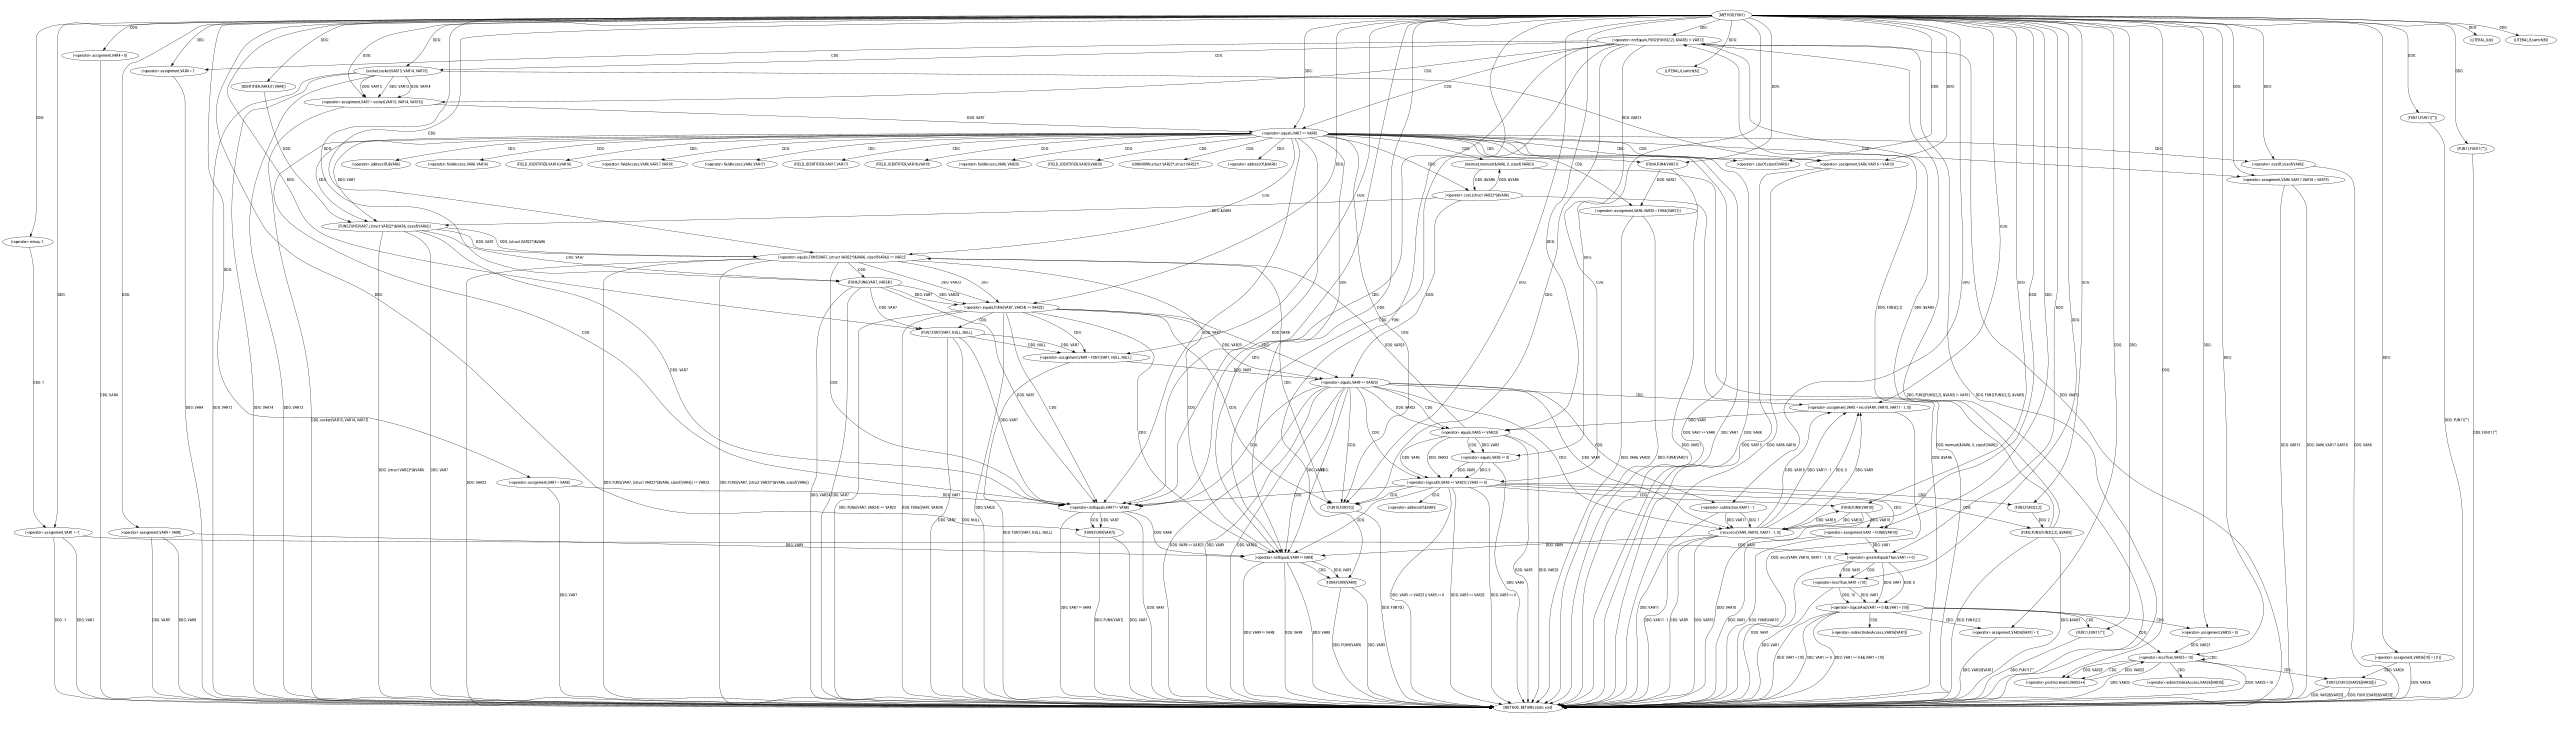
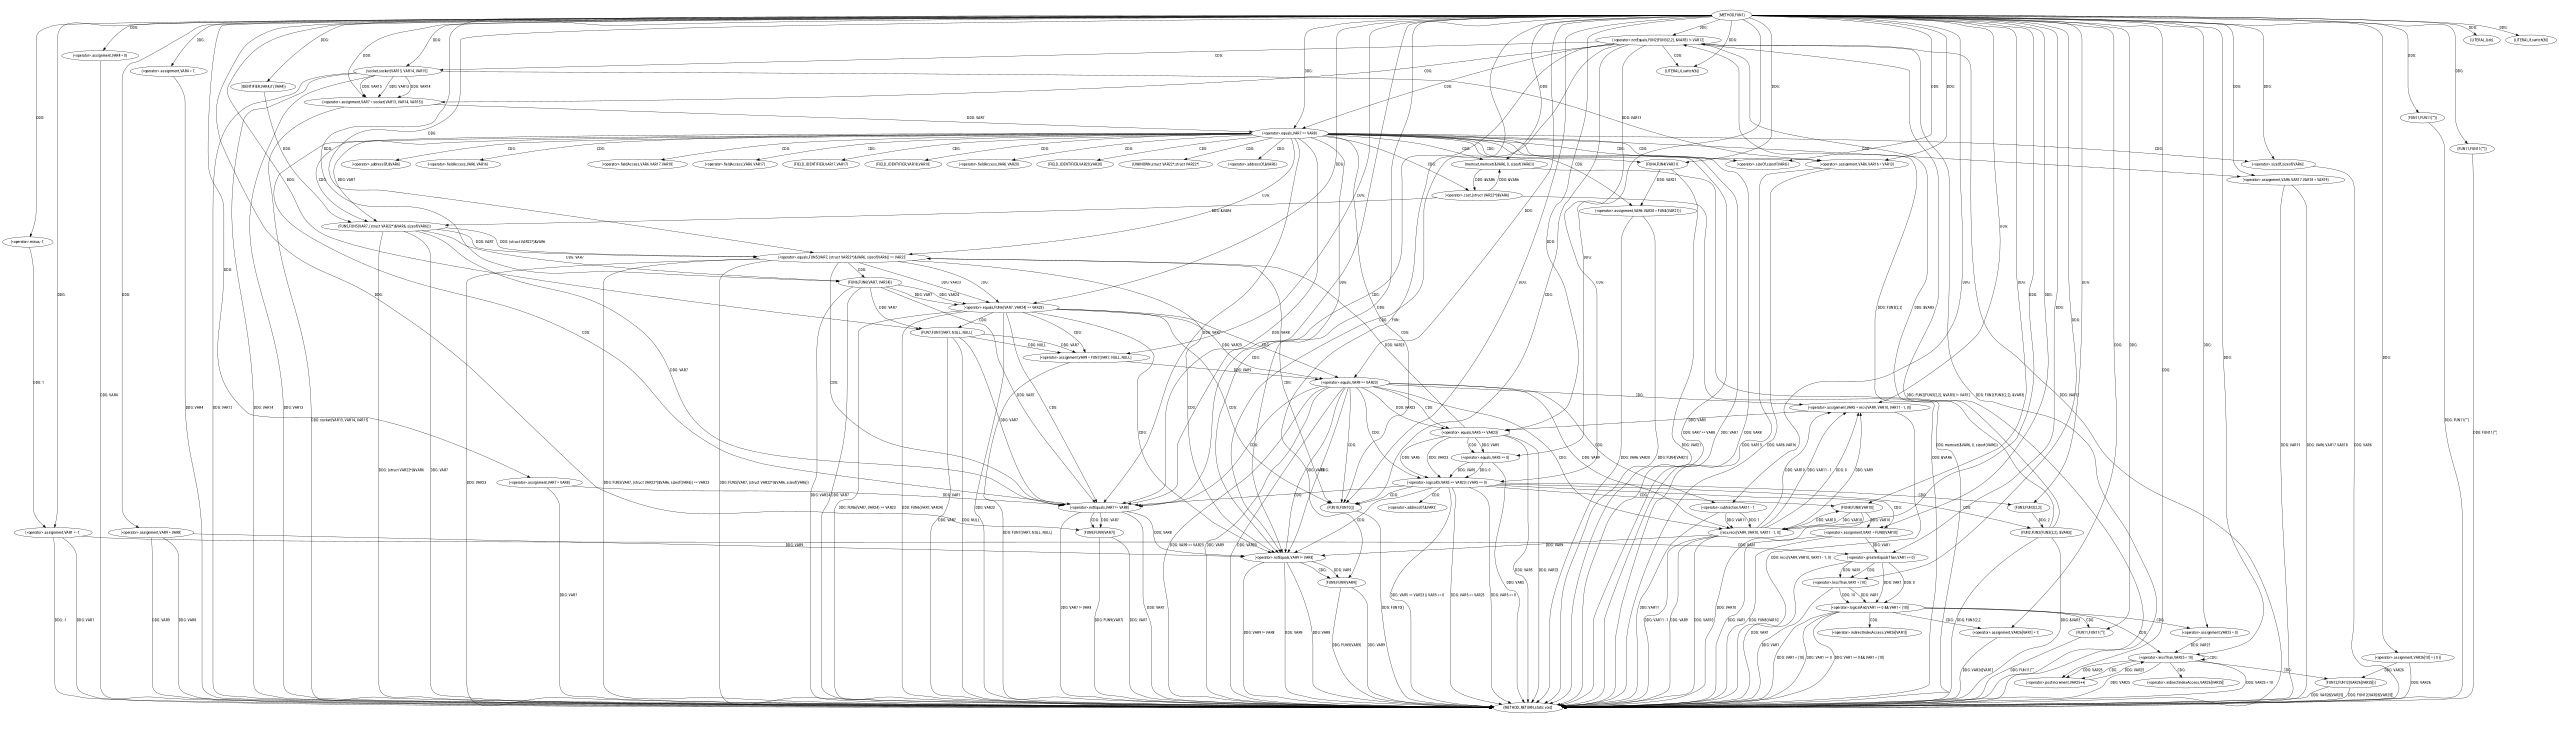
  digraph {
    fontname="Roboto Condensed"
    node [fontname="Roboto Condensed"]
    edge [fontname="Roboto Condensed"]
    n1 [label="(METHOD,FUN1)"]
    n2 [label="(<operator>.assignment,VAR1 = -1)"]
    n3 [label="(<operator>.minus,-1)"]
    n4 [label="(LITERAL,6,switch(6))"]
    n5 [label="(<operator>.assignment,VAR4 = 0)"]
    n6 [label="(<operator>.assignment,VAR7 = VAR8)"]
    n7 [label="(<operator>.assignment,VAR9 = VAR8)"]
    n8 [label="(<operator>.notEquals,FUN2(FUN3(2,2), &VAR3) != VAR12)"]
    n9 [label="(FUN3,FUN3(2,2))"]
    n10 [label="(<operator>.assignment,VAR4 = 1)"]
    n11 [label="(<operator>.assignment,VAR7 = socket(VAR13, VAR14, VAR15))"]
    n12 [label="(socket,socket(VAR13, VAR14, VAR15))"]
    n13 [label="(<operator>.equals,VAR7 == VAR8)"]
    n14 [label="(memset,memset(&VAR6, 0, sizeof(VAR6)))"]
    n15 [label="(<operator>.sizeOf,sizeof(VAR6))"]
    n16 [label="(<operator>.assignment,VAR6.VAR16 = VAR13)"]
    n17 [label="(<operator>.assignment,VAR6.VAR17.VAR18 = VAR19)"]
    n18 [label="(FUN4,FUN4(VAR21))"]
    n19 [label="(<operator>.equals,FUN5(VAR7, (struct VAR22*)&VAR6, sizeof(VAR6)) == VAR23)"]
    n20 [label="(<operator>.sizeOf,sizeof(VAR6))"]
    n21 [label="(<operator>.equals,FUN6(VAR7, VAR24) == VAR23)"]
    n22 [label="(FUN6,FUN6(VAR7, VAR24))"]
    n23 [label="(<operator>.assignment,VAR9 = FUN7(VAR7, NULL, NULL))"]
    n24 [label="(FUN7,FUN7(VAR7, NULL, NULL))"]
    n25 [label="(<operator>.equals,VAR9 == VAR23)"]
    n26 [label="(<operator>.assignment,VAR5 = recv(VAR9, VAR10, VAR11 - 1, 0))"]
    n27 [label="(recv,recv(VAR9, VAR10, VAR11 - 1, 0))"]
    n28 [label="(<operator>.subtraction,VAR11 - 1)"]
    n29 [label="(<operator>.equals,VAR5 == VAR23)"]
    n30 [label="(<operator>.equals,VAR5 == 0)"]
    n31 [label="(<operator>.assignment,VAR1 = FUN8(VAR10))"]
    n32 [label="(FUN8,FUN8(VAR10))"]
    n33 [label="(LITERAL,0,do)"]
    n34 [label="(<operator>.notEquals,VAR7 != VAR8)"]
    n35 [label="(FUN9,FUN9(VAR7))"]
    n36 [label="(<operator>.notEquals,VAR9 != VAR8)"]
    n37 [label="(FUN9,FUN9(VAR9))"]
    n38 [label="(IDENTIFIER,VAR4,if (VAR4))"]
    n39 [label="(FUN10,FUN10())"]
    n40 [label="(FUN11,FUN11(\"\"))"]
    n41 [label="(LITERAL,8,switch(8))"]
    n42 [label="(FUN11,FUN11(\"\"))"]
    n43 [label="(<operator>.assignment,VAR26[10] = { 0 })"]
    n44 [label="(<operator>.greaterEqualsThan,VAR1 >= 0)"]
    n45 [label="(<operator>.lessThan,VAR1 < (10))"]
    n46 [label="(<operator>.assignment,VAR26[VAR1] = 1)"]
    n47 [label="(<operator>.assignment,VAR25 = 0)"]
    n48 [label="(<operator>.lessThan,VAR25 < 10)"]
    n49 [label="(<operator>.postIncrement,VAR25++)"]
    n50 [label="(FUN11,FUN11(\"\"))"]
    n51 [label="(METHOD_RETURN,static void)"]
    n52 [label="(<operator>.logicalOr,VAR5 == VAR23 || VAR5 == 0)"]
    n53 [label="(FUN2,FUN2(FUN3(2,2), &VAR3))"]
    n54 [label="(FUN5,FUN5(VAR7, (struct VAR22*)&VAR6, sizeof(VAR6)))"]
    n55 [label="(<operator>.assignment,VAR6.VAR20 = FUN4(VAR21))"]
    n56 [label="(<operator>.cast,(struct VAR22*)&VAR6)"]
    n57 [label="(<operator>.addressOf,&VAR6)"]
    n58 [label="(<operator>.fieldAccess,VAR6.VAR16)"]
-   n59 [label="(FIELD_IDENTIFIER,VAR16,VAR16)"]
    n60 [label="(<operator>.fieldAccess,VAR6.VAR17.VAR18)"]
    n61 [label="(<operator>.fieldAccess,VAR6.VAR17)"]
    n62 [label="(FIELD_IDENTIFIER,VAR17,VAR17)"]
    n63 [label="(FIELD_IDENTIFIER,VAR18,VAR18)"]
    n64 [label="(<operator>.fieldAccess,VAR6.VAR20)"]
    n65 [label="(FIELD_IDENTIFIER,VAR20,VAR20)"]
    n66 [label="(UNKNOWN,struct VAR22*,struct VAR22*)"]
    n67 [label="(<operator>.addressOf,&VAR6)"]
    n68 [label="(FUN12,FUN12(VAR26[VAR25]))"]
    n69 [label="(<operator>.logicalAnd,VAR1 >= 0 && VAR1 < (10))"]
    n70 [label="(<operator>.indirectIndexAccess,VAR26[VAR25])"]
    n71 [label="(<operator>.addressOf,&VAR3)"]
    n72 [label="(<operator>.indirectIndexAccess,VAR26[VAR1])"]
    n1 -> n2 [label="DDG: "]
    n1 -> n3 [label="DDG: "]
    n1 -> n4 [label="DDG: "]
    n1 -> n5 [label="DDG: "]
    n1 -> n6 [label="DDG: "]
    n1 -> n7 [label="DDG: "]
    n1 -> n8 [label="DDG: "]
    n1 -> n9 [label="DDG: "]
    n1 -> n10 [label="DDG: "]
    n1 -> n11 [label="DDG: "]
    n1 -> n12 [label="DDG: "]
    n1 -> n13 [label="DDG: "]
+   n1 -> n14 [label="DDG: "]
    n1 -> n15 [label="DDG: "]
    n1 -> n16 [label="DDG: "]
    n1 -> n17 [label="DDG: "]
    n1 -> n18 [label="DDG: "]
    n1 -> n19 [label="DDG: "]
    n1 -> n20 [label="DDG: "]
    n1 -> n21 [label="DDG: "]
    n1 -> n22 [label="DDG: "]
    n1 -> n23 [label="DDG: "]
    n1 -> n24 [label="DDG: "]
-   n56 -> n25 [label="DDG: "]
+   n1 -> n25 [label="DDG: "]
    n1 -> n26 [label="DDG: "]
    n1 -> n27 [label="DDG: "]
    n1 -> n28 [label="DDG: "]
    n1 -> n29 [label="DDG: "]
    n1 -> n30 [label="DDG: "]
    n1 -> n31 [label="DDG: "]
    n1 -> n32 [label="DDG: "]
    n1 -> n33 [label="DDG: "]
    n1 -> n34 [label="DDG: "]
    n1 -> n35 [label="DDG: "]
    n1 -> n36 [label="DDG: "]
    n1 -> n37 [label="FUN: "]
    n1 -> n38 [label="DDG: "]
    n1 -> n39 [label="DDG: "]
    n1 -> n40 [label="DDG: "]
    n1 -> n41 [label="DDG: "]
    n1 -> n42 [label="DDG: "]
    n1 -> n43 [label="DDG: "]
    n1 -> n44 [label="DDG: "]
    n1 -> n45 [label="DDG: "]
    n1 -> n46 [label="DDG: "]
    n1 -> n47 [label="DDG: "]
    n1 -> n48 [label="DDG: "]
    n1 -> n49 [label="DDG: "]
    n1 -> n50 [label="DDG: "]
    n2 -> n44 [label="DDG: VAR1"]
    n2 -> n51 [label="DDG: VAR1"]
    n2 -> n51 [label="DDG: -1"]
    n3 -> n2 [label="DDG: 1"]
    n5 -> n51 [label="DDG: VAR4"]
    n6 -> n34 [label="DDG: VAR7"]
    n6 -> n51 [label="DDG: VAR7"]
    n7 -> n36 [label="DDG: VAR9"]
    n7 -> n51 [label="DDG: VAR8"]
    n7 -> n51 [label="DDG: VAR9"]
-   n8 -> n10 [label="CDG: "]
+   n8 -> n4 [label="CDG: "]
    n8 -> n11 [label="CDG: "]
    n8 -> n12 [label="CDG: "]
    n8 -> n13 [label="CDG: "]
    n8 -> n34 [label="CDG: "]
    n8 -> n36 [label="CDG: "]
    n8 -> n39 [label="CDG: "]
    n8 -> n51 [label="DDG: FUN2(FUN3(2,2), &VAR3)"]
    n8 -> n51 [label="DDG: VAR12"]
    n8 -> n51 [label="DDG: FUN2(FUN3(2,2), &VAR3) != VAR12"]
    n8 -> n52 [label="CDG: "]
    n9 -> n53 [label="DDG: 2"]
    n10 -> n51 [label="DDG: VAR4"]
    n11 -> n13 [label="DDG: VAR7"]
    n11 -> n51 [label="DDG: socket(VAR13, VAR14, VAR15)"]
    n12 -> n11 [label="DDG: VAR13"]
    n12 -> n11 [label="DDG: VAR14"]
    n12 -> n11 [label="DDG: VAR15"]
    n12 -> n16 [label="DDG: VAR13"]
    n12 -> n51 [label="DDG: VAR15"]
    n12 -> n51 [label="DDG: VAR14"]
    n12 -> n51 [label="DDG: VAR13"]
    n13 -> n14 [label="CDG: "]
    n13 -> n15 [label="CDG: "]
    n13 -> n16 [label="CDG: "]
    n13 -> n17 [label="CDG: "]
    n13 -> n18 [label="CDG: "]
    n13 -> n19 [label="CDG: "]
    n13 -> n20 [label="CDG: "]
    n13 -> n34 [label="DDG: VAR7"]
    n13 -> n34 [label="DDG: VAR8"]
    n13 -> n34 [label="CDG: "]
    n13 -> n36 [label="CDG: "]
    n13 -> n39 [label="CDG: "]
    n13 -> n51 [label="DDG: VAR8"]
    n13 -> n51 [label="DDG: VAR7 == VAR8"]
    n13 -> n51 [label="DDG: VAR7"]
    n13 -> n54 [label="DDG: VAR7"]
    n13 -> n54 [label="CDG: "]
    n13 -> n55 [label="CDG: "]
    n13 -> n56 [label="CDG: "]
    n13 -> n57 [label="CDG: "]
    n13 -> n58 [label="CDG: "]
-   n13 -> n59 [label="CDG: "]
    n13 -> n60 [label="CDG: "]
    n13 -> n61 [label="CDG: "]
    n13 -> n62 [label="CDG: "]
    n13 -> n63 [label="CDG: "]
    n13 -> n64 [label="CDG: "]
    n13 -> n65 [label="CDG: "]
    n13 -> n66 [label="CDG: "]
    n13 -> n67 [label="CDG: "]
    n14 -> n51 [label="DDG: memset(&VAR6, 0, sizeof(VAR6))"]
    n14 -> n56 [label="DDG: &VAR6"]
    n16 -> n51 [label="DDG: VAR13"]
    n16 -> n51 [label="DDG: VAR6.VAR16"]
    n17 -> n51 [label="DDG: VAR6.VAR17.VAR18"]
    n17 -> n51 [label="DDG: VAR19"]
    n18 -> n51 [label="DDG: VAR21"]
    n18 -> n55 [label="DDG: VAR21"]
    n19 -> n21 [label="DDG: VAR23"]
    n19 -> n21 [label="CDG: "]
    n19 -> n22 [label="CDG: "]
    n19 -> n34 [label="CDG: "]
    n19 -> n36 [label="CDG: "]
    n19 -> n39 [label="CDG: "]
    n19 -> n51 [label="DDG: FUN5(VAR7, (struct VAR22*)&VAR6, sizeof(VAR6)) == VAR23"]
    n19 -> n51 [label="DDG: FUN5(VAR7, (struct VAR22*)&VAR6, sizeof(VAR6))"]
    n19 -> n51 [label="DDG: VAR23"]
    n20 -> n51 [label="DDG: VAR6"]
    n21 -> n23 [label="CDG: "]
    n21 -> n24 [label="CDG: "]
    n21 -> n25 [label="DDG: VAR23"]
    n21 -> n25 [label="CDG: "]
    n21 -> n34 [label="CDG: "]
    n21 -> n36 [label="CDG: "]
    n21 -> n39 [label="CDG: "]
    n21 -> n51 [label="DDG: FUN6(VAR7, VAR24) == VAR23"]
    n21 -> n51 [label="DDG: FUN6(VAR7, VAR24)"]
    n21 -> n51 [label="DDG: VAR23"]
    n22 -> n21 [label="DDG: VAR7"]
    n22 -> n21 [label="DDG: VAR24"]
    n22 -> n24 [label="DDG: VAR7"]
    n22 -> n34 [label="DDG: VAR7"]
    n22 -> n51 [label="DDG: VAR24"]
    n22 -> n51 [label="DDG: VAR7"]
    n23 -> n25 [label="DDG: VAR9"]
    n23 -> n51 [label="DDG: FUN7(VAR7, NULL, NULL)"]
    n24 -> n23 [label="DDG: VAR7"]
    n24 -> n23 [label="DDG: NULL"]
    n24 -> n34 [label="DDG: VAR7"]
    n24 -> n51 [label="DDG: NULL"]
    n24 -> n51 [label="DDG: VAR7"]
    n25 -> n26 [label="CDG: "]
    n25 -> n27 [label="DDG: VAR9"]
    n25 -> n27 [label="CDG: "]
    n25 -> n28 [label="CDG: "]
    n25 -> n29 [label="DDG: VAR23"]
    n25 -> n29 [label="CDG: "]
    n25 -> n34 [label="CDG: "]
    n25 -> n36 [label="DDG: VAR9"]
    n25 -> n36 [label="CDG: "]
    n25 -> n39 [label="CDG: "]
    n25 -> n51 [label="DDG: VAR9"]
    n25 -> n51 [label="DDG: VAR23"]
    n25 -> n51 [label="DDG: VAR9 == VAR23"]
    n25 -> n52 [label="CDG: "]
    n26 -> n29 [label="DDG: VAR5"]
    n26 -> n51 [label="DDG: recv(VAR9, VAR10, VAR11 - 1, 0)"]
    n27 -> n26 [label="DDG: VAR9"]
    n27 -> n26 [label="DDG: VAR10"]
    n27 -> n26 [label="DDG: VAR11 - 1"]
    n27 -> n26 [label="DDG: 0"]
    n27 -> n32 [label="DDG: VAR10"]
    n27 -> n36 [label="DDG: VAR9"]
    n27 -> n51 [label="DDG: VAR9"]
    n27 -> n51 [label="DDG: VAR10"]
    n27 -> n51 [label="DDG: VAR11 - 1"]
    n28 -> n27 [label="DDG: VAR11"]
    n28 -> n27 [label="DDG: 1"]
    n28 -> n51 [label="DDG: VAR11"]
    n29 -> n19 [label="DDG: VAR23"]
    n29 -> n30 [label="DDG: VAR5"]
    n29 -> n30 [label="CDG: "]
    n29 -> n51 [label="DDG: VAR5"]
    n29 -> n51 [label="DDG: VAR23"]
    n29 -> n52 [label="DDG: VAR5"]
    n29 -> n52 [label="DDG: VAR23"]
    n30 -> n51 [label="DDG: VAR5"]
    n30 -> n52 [label="DDG: VAR5"]
    n30 -> n52 [label="DDG: 0"]
    n31 -> n44 [label="DDG: VAR1"]
    n31 -> n51 [label="DDG: VAR1"]
    n31 -> n51 [label="DDG: FUN8(VAR10)"]
    n32 -> n27 [label="DDG: VAR10"]
    n32 -> n31 [label="DDG: VAR10"]
    n32 -> n51 [label="DDG: VAR10"]
    n34 -> n35 [label="DDG: VAR7"]
    n34 -> n35 [label="CDG: "]
    n34 -> n36 [label="DDG: VAR8"]
    n34 -> n51 [label="DDG: VAR7"]
    n34 -> n51 [label="DDG: VAR7 != VAR8"]
    n35 -> n51 [label="DDG: FUN9(VAR7)"]
    n35 -> n51 [label="DDG: VAR7"]
    n36 -> n37 [label="DDG: VAR9"]
    n36 -> n37 [label="CDG: "]
    n36 -> n51 [label="DDG: VAR9 != VAR8"]
    n36 -> n51 [label="DDG: VAR9"]
    n36 -> n51 [label="DDG: VAR8"]
    n37 -> n51 [label="DDG: VAR9"]
    n37 -> n51 [label="DDG: FUN9(VAR9)"]
    n38 -> n54 [label="DDG: "]
    n39 -> n51 [label="DDG: FUN10()"]
    n40 -> n51 [label="DDG: FUN11(\"\")"]
    n42 -> n51 [label="DDG: FUN11(\"\")"]
    n43 -> n51 [label="DDG: VAR26"]
    n43 -> n68 [label="DDG: VAR26"]
    n44 -> n45 [label="DDG: VAR1"]
    n44 -> n45 [label="CDG: "]
    n44 -> n51 [label="DDG: VAR1"]
    n44 -> n69 [label="DDG: VAR1"]
    n44 -> n69 [label="DDG: 0"]
    n45 -> n51 [label="DDG: VAR1"]
    n45 -> n69 [label="DDG: VAR1"]
    n45 -> n69 [label="DDG: 10"]
    n46 -> n51 [label="DDG: VAR26[VAR1]"]
    n47 -> n48 [label="DDG: VAR25"]
    n48 -> n48 [label="CDG: "]
    n48 -> n49 [label="DDG: VAR25"]
    n48 -> n49 [label="CDG: "]
    n48 -> n51 [label="DDG: VAR25 < 10"]
    n48 -> n51 [label="DDG: VAR25"]
    n48 -> n68 [label="CDG: "]
    n48 -> n70 [label="CDG: "]
    n49 -> n48 [label="DDG: VAR25"]
    n50 -> n51 [label="DDG: FUN11(\"\")"]
    n52 -> n9 [label="CDG: "]
    n52 -> n31 [label="CDG: "]
    n52 -> n32 [label="CDG: "]
    n52 -> n34 [label="CDG: "]
    n52 -> n36 [label="CDG: "]
    n52 -> n39 [label="CDG: "]
    n52 -> n51 [label="DDG: VAR5 == 0"]
    n52 -> n51 [label="DDG: VAR5 == VAR23 || VAR5 == 0"]
    n52 -> n51 [label="DDG: VAR5 == VAR23"]
    n52 -> n53 [label="CDG: "]
    n52 -> n71 [label="CDG: "]
    n53 -> n8 [label="DDG: FUN3(2,2)"]
    n53 -> n8 [label="DDG: &VAR3"]
    n53 -> n51 [label="DDG: FUN3(2,2)"]
    n53 -> n51 [label="DDG: &VAR3"]
    n54 -> n19 [label="DDG: VAR7"]
    n54 -> n19 [label="DDG: (struct VAR22*)&VAR6"]
    n54 -> n22 [label="DDG: VAR7"]
    n54 -> n34 [label="DDG: VAR7"]
    n54 -> n51 [label="DDG: (struct VAR22*)&VAR6"]
    n54 -> n51 [label="DDG: VAR7"]
    n55 -> n51 [label="DDG: FUN4(VAR21)"]
    n55 -> n51 [label="DDG: VAR6.VAR20"]
    n56 -> n14 [label="DDG: &VAR6"]
    n56 -> n51 [label="DDG: &VAR6"]
    n56 -> n54 [label="DDG: &VAR6"]
    n68 -> n51 [label="DDG: FUN12(VAR26[VAR25])"]
    n68 -> n51 [label="DDG: VAR26[VAR25]"]
    n69 -> n46 [label="CDG: "]
    n69 -> n47 [label="CDG: "]
    n69 -> n48 [label="CDG: "]
    n69 -> n50 [label="CDG: "]
    n69 -> n51 [label="DDG: VAR1 < (10)"]
    n69 -> n51 [label="DDG: VAR1 >= 0"]
    n69 -> n51 [label="DDG: VAR1 >= 0 && VAR1 < (10)"]
    n69 -> n72 [label="CDG: "]
  }
